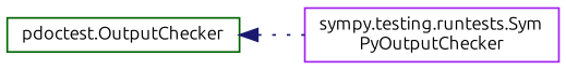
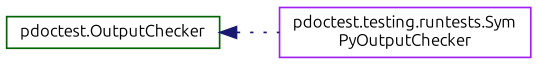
  digraph {
    rankdir=LR
    fontname=Ubuntu
    node [fillcolor=white fontname=Ubuntu fontsize=10 shape=record style=filled]
    n1 [color=darkgreen height=0.2 label="pdoctest.OutputChecker" width=0.4]
-   n2 [color=purple height=0.2 label="sympy.testing.runtests.Sym\lPyOutputChecker" width=0.4]
+   n2 [color=purple height=0.2 label="pdoctest.testing.runtests.Sym\lPyOutputChecker" width=0.4]
    n1 -> n2 [color=midnightblue dir=back fontname=Ubuntu fontsize=10 labelfontname=Helvetica labelfontsize=10 style=dotted]
  }
